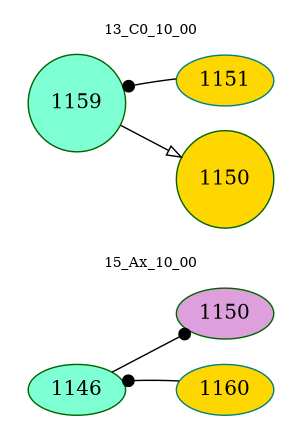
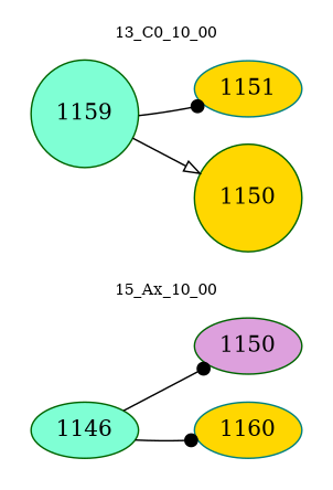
  digraph {
    rankdir=LR
    node [color=darkgreen fillcolor=gold shape=ellipse style=filled]
    edge [arrowhead=dot color=black]
    n1 [fillcolor=aquamarine label=1146]
    n2 [color=teal label=1160]
    n3 [fillcolor=plum label=1150]
    n4 [fillcolor=aquamarine label=1159 shape=circle]
    n5 [label=1150 shape=circle]
    n6 [color=teal label=1151]
    subgraph cluster_1 {
      color=white
      fontsize=10
      label="15_Ax_10_00"
      n1
      n2
      n3
    }
    subgraph cluster_2 {
      color=white
      fontsize=10
      label="13_C0_10_00"
      n4
      n5
      n6
    }
-   n2 -> n1
+   n1 -> n2
    n1 -> n3
    n4 -> n5 [arrowhead=onormal]
-   n6 -> n4
+   n4 -> n6
  }
